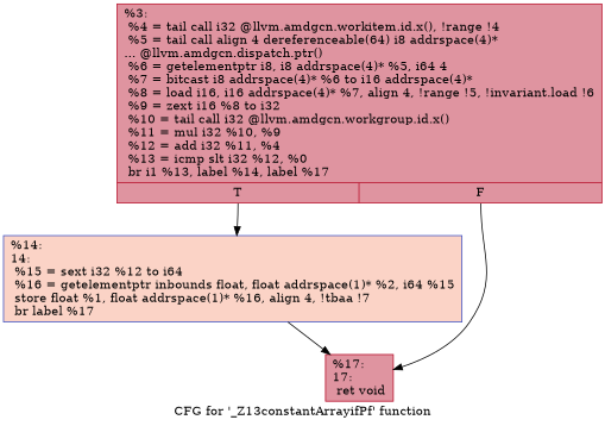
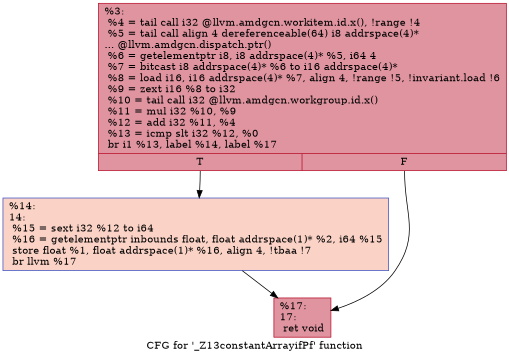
  digraph {
    label="CFG for '_Z13constantArrayifPf' function"
    node [color="#b70d28ff" fillcolor="#b70d2870" shape=record style=filled]
    n1 [label="{%3:\l  %4 = tail call i32 @llvm.amdgcn.workitem.id.x(), !range !4\l  %5 = tail call align 4 dereferenceable(64) i8 addrspace(4)*\l... @llvm.amdgcn.dispatch.ptr()\l  %6 = getelementptr i8, i8 addrspace(4)* %5, i64 4\l  %7 = bitcast i8 addrspace(4)* %6 to i16 addrspace(4)*\l  %8 = load i16, i16 addrspace(4)* %7, align 4, !range !5, !invariant.load !6\l  %9 = zext i16 %8 to i32\l  %10 = tail call i32 @llvm.amdgcn.workgroup.id.x()\l  %11 = mul i32 %10, %9\l  %12 = add i32 %11, %4\l  %13 = icmp slt i32 %12, %0\l  br i1 %13, label %14, label %17\l|{<s0>T|<s1>F}}"]
-   n2 [color="#3d50c3ff" fillcolor="#f59c7d70" label="{%14:\l14:                                               \l  %15 = sext i32 %12 to i64\l  %16 = getelementptr inbounds float, float addrspace(1)* %2, i64 %15\l  store float %1, float addrspace(1)* %16, align 4, !tbaa !7\l  br label %17\l}"]
+   n2 [color="#3d50c3ff" fillcolor="#f59c7d70" label="{%14:\l14:                                               \l  %15 = sext i32 %12 to i64\l  %16 = getelementptr inbounds float, float addrspace(1)* %2, i64 %15\l  store float %1, float addrspace(1)* %16, align 4, !tbaa !7\l  br llvm %17\l}"]
    n3 [label="{%17:\l17:                                               \l  ret void\l}"]
    n1 -> n2 [tailport=s0]
    n1 -> n3 [tailport=s1]
    n2 -> n3
  }
